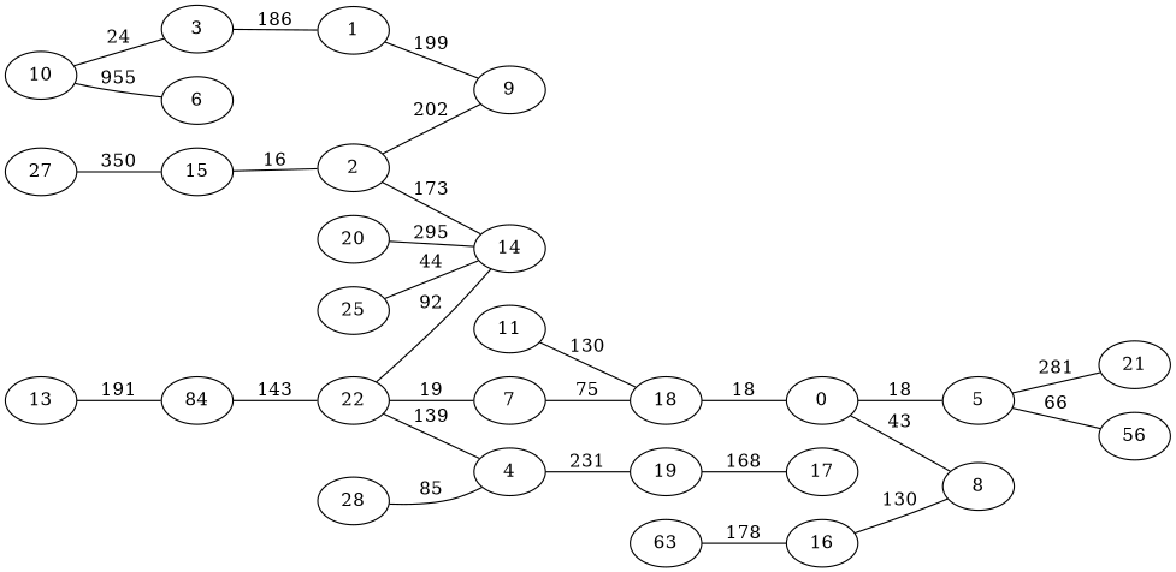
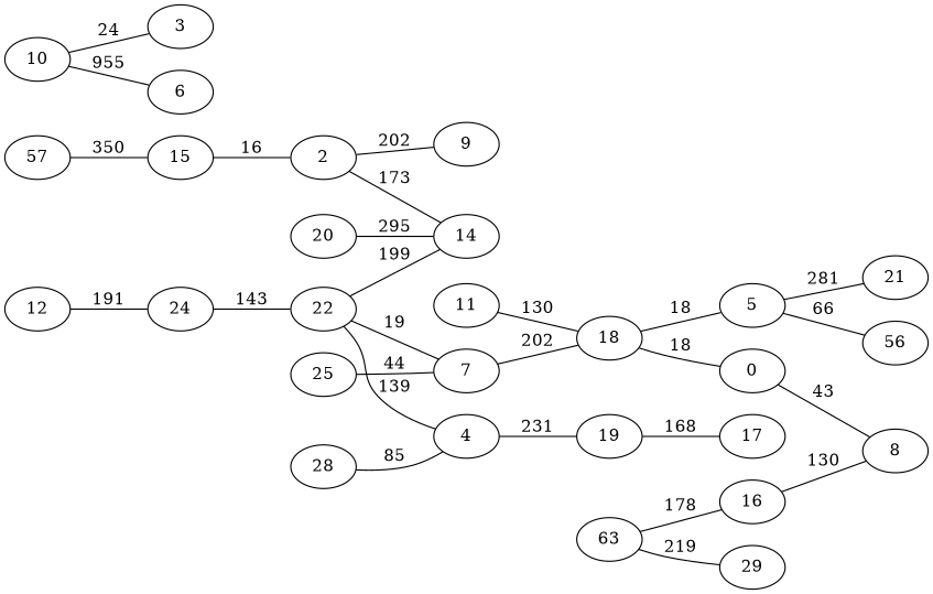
  strict graph {
    rankdir=LR
    0
    8
-   1
    9
    2
    14
    3
    4
    19
    17
    5
    21
    n13 [label=56]
    7
    18
    10
    6
    11
-   12 [label=13]
-   24 [label=84]
+   12
+   24
    22
    n22 [label=63]
    16
+   29
    15
    20
    25
-   27
+   27 [label=57]
    28
    0 -- 8 [label=43]
-   1 -- 9 [label=199]
    2 -- 9 [label=202]
    2 -- 14 [label=173]
-   3 -- 1 [label=186]
    4 -- 19 [label=231]
    19 -- 17 [label=168]
    5 -- 21 [label=281]
    5 -- n13 [label=66]
-   7 -- 18 [label=75]
+   7 -- 18 [label=202]
    18 -- 0 [label=18]
-   0 -- 5 [label=18]
+   18 -- 5 [label=18]
    10 -- 3 [label=24]
    10 -- 6 [label=955]
    11 -- 18 [label=130]
    12 -- 24 [label=191]
    24 -- 22 [label=143]
-   22 -- 14 [label=92]
+   22 -- 14 [label=199]
    22 -- 4 [label=139]
    22 -- 7 [label=19]
    n22 -- 16 [label=178]
+   n22 -- 29 [label=219]
    16 -- 8 [label=130]
    15 -- 2 [label=16]
    20 -- 14 [label=295]
-   25 -- 14 [label=44]
+   25 -- 7 [label=44]
    27 -- 15 [label=350]
    28 -- 4 [label=85]
  }
